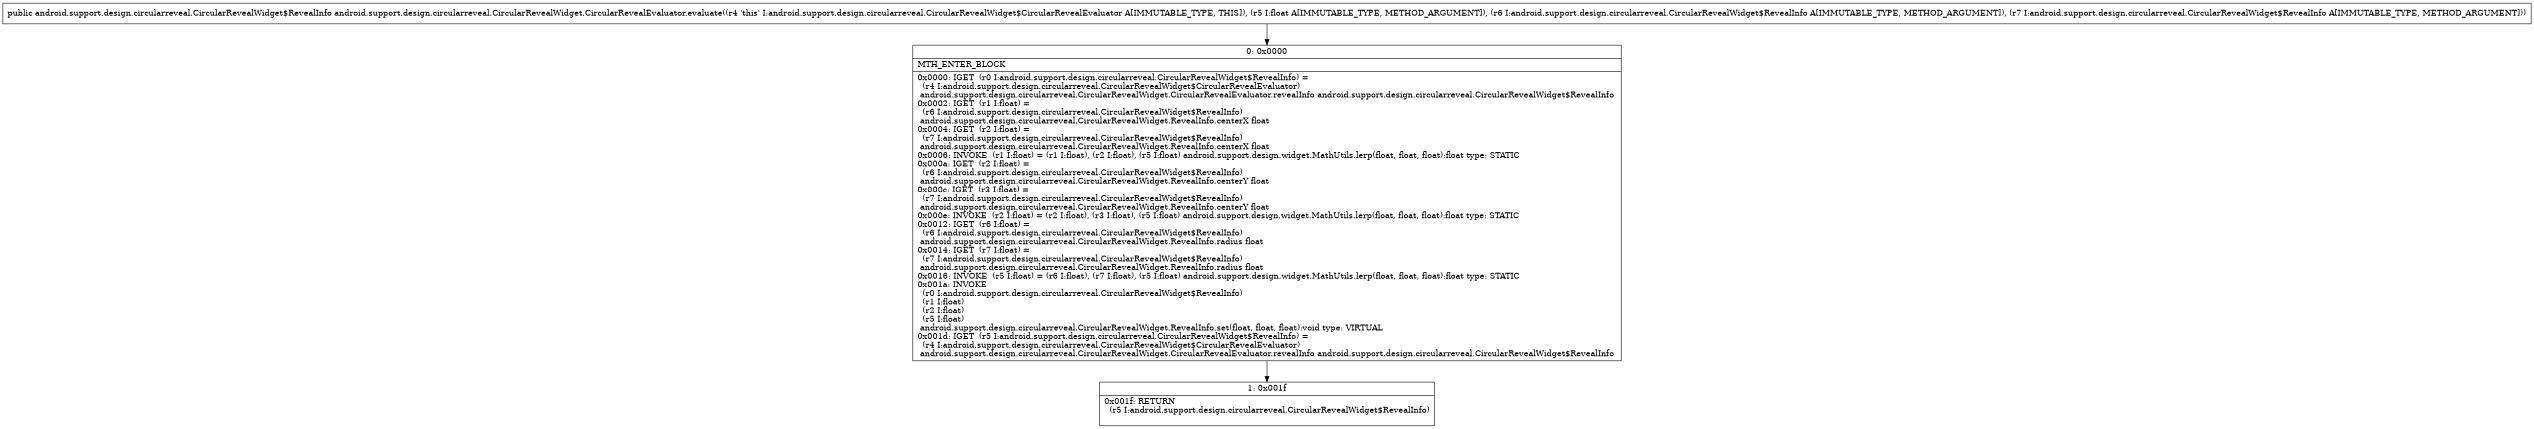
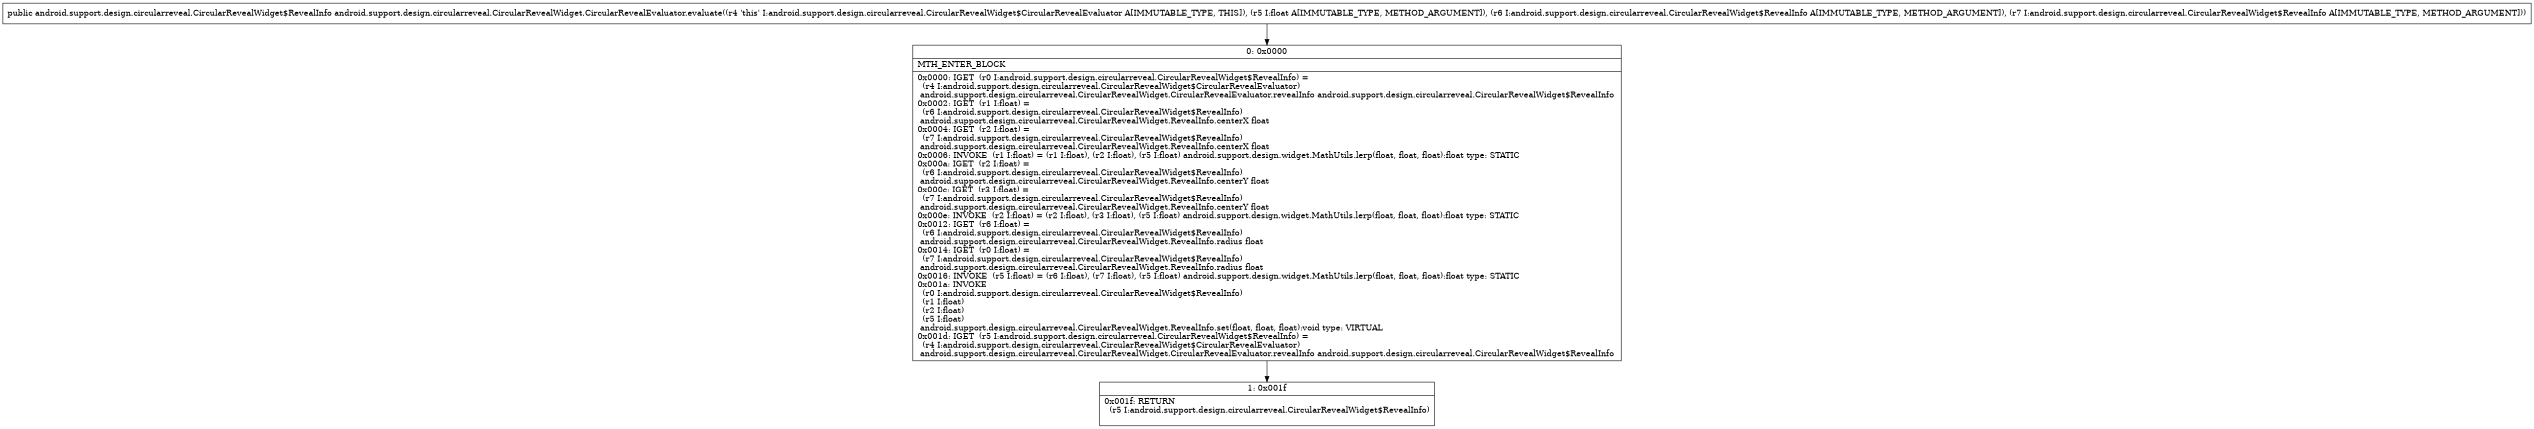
  digraph {
    node [shape=record]
-   n1 [label="{0\:\ 0x0000|MTH_ENTER_BLOCK\l|0x0000: IGET  (r0 I:android.support.design.circularreveal.CircularRevealWidget$RevealInfo) = \l  (r4 I:android.support.design.circularreveal.CircularRevealWidget$CircularRevealEvaluator)\l android.support.design.circularreveal.CircularRevealWidget.CircularRevealEvaluator.revealInfo android.support.design.circularreveal.CircularRevealWidget$RevealInfo \l0x0002: IGET  (r1 I:float) = \l  (r6 I:android.support.design.circularreveal.CircularRevealWidget$RevealInfo)\l android.support.design.circularreveal.CircularRevealWidget.RevealInfo.centerX float \l0x0004: IGET  (r2 I:float) = \l  (r7 I:android.support.design.circularreveal.CircularRevealWidget$RevealInfo)\l android.support.design.circularreveal.CircularRevealWidget.RevealInfo.centerX float \l0x0006: INVOKE  (r1 I:float) = (r1 I:float), (r2 I:float), (r5 I:float) android.support.design.widget.MathUtils.lerp(float, float, float):float type: STATIC \l0x000a: IGET  (r2 I:float) = \l  (r6 I:android.support.design.circularreveal.CircularRevealWidget$RevealInfo)\l android.support.design.circularreveal.CircularRevealWidget.RevealInfo.centerY float \l0x000c: IGET  (r3 I:float) = \l  (r7 I:android.support.design.circularreveal.CircularRevealWidget$RevealInfo)\l android.support.design.circularreveal.CircularRevealWidget.RevealInfo.centerY float \l0x000e: INVOKE  (r2 I:float) = (r2 I:float), (r3 I:float), (r5 I:float) android.support.design.widget.MathUtils.lerp(float, float, float):float type: STATIC \l0x0012: IGET  (r6 I:float) = \l  (r6 I:android.support.design.circularreveal.CircularRevealWidget$RevealInfo)\l android.support.design.circularreveal.CircularRevealWidget.RevealInfo.radius float \l0x0014: IGET  (r7 I:float) = \l  (r7 I:android.support.design.circularreveal.CircularRevealWidget$RevealInfo)\l android.support.design.circularreveal.CircularRevealWidget.RevealInfo.radius float \l0x0016: INVOKE  (r5 I:float) = (r6 I:float), (r7 I:float), (r5 I:float) android.support.design.widget.MathUtils.lerp(float, float, float):float type: STATIC \l0x001a: INVOKE  \l  (r0 I:android.support.design.circularreveal.CircularRevealWidget$RevealInfo)\l  (r1 I:float)\l  (r2 I:float)\l  (r5 I:float)\l android.support.design.circularreveal.CircularRevealWidget.RevealInfo.set(float, float, float):void type: VIRTUAL \l0x001d: IGET  (r5 I:android.support.design.circularreveal.CircularRevealWidget$RevealInfo) = \l  (r4 I:android.support.design.circularreveal.CircularRevealWidget$CircularRevealEvaluator)\l android.support.design.circularreveal.CircularRevealWidget.CircularRevealEvaluator.revealInfo android.support.design.circularreveal.CircularRevealWidget$RevealInfo \l}"]
+   n1 [label="{0\:\ 0x0000|MTH_ENTER_BLOCK\l|0x0000: IGET  (r0 I:android.support.design.circularreveal.CircularRevealWidget$RevealInfo) = \l  (r4 I:android.support.design.circularreveal.CircularRevealWidget$CircularRevealEvaluator)\l android.support.design.circularreveal.CircularRevealWidget.CircularRevealEvaluator.revealInfo android.support.design.circularreveal.CircularRevealWidget$RevealInfo \l0x0002: IGET  (r1 I:float) = \l  (r6 I:android.support.design.circularreveal.CircularRevealWidget$RevealInfo)\l android.support.design.circularreveal.CircularRevealWidget.RevealInfo.centerX float \l0x0004: IGET  (r2 I:float) = \l  (r7 I:android.support.design.circularreveal.CircularRevealWidget$RevealInfo)\l android.support.design.circularreveal.CircularRevealWidget.RevealInfo.centerX float \l0x0006: INVOKE  (r1 I:float) = (r1 I:float), (r2 I:float), (r5 I:float) android.support.design.widget.MathUtils.lerp(float, float, float):float type: STATIC \l0x000a: IGET  (r2 I:float) = \l  (r6 I:android.support.design.circularreveal.CircularRevealWidget$RevealInfo)\l android.support.design.circularreveal.CircularRevealWidget.RevealInfo.centerY float \l0x000c: IGET  (r3 I:float) = \l  (r7 I:android.support.design.circularreveal.CircularRevealWidget$RevealInfo)\l android.support.design.circularreveal.CircularRevealWidget.RevealInfo.centerY float \l0x000e: INVOKE  (r2 I:float) = (r2 I:float), (r3 I:float), (r5 I:float) android.support.design.widget.MathUtils.lerp(float, float, float):float type: STATIC \l0x0012: IGET  (r6 I:float) = \l  (r6 I:android.support.design.circularreveal.CircularRevealWidget$RevealInfo)\l android.support.design.circularreveal.CircularRevealWidget.RevealInfo.radius float \l0x0014: IGET  (r0 I:float) = \l  (r7 I:android.support.design.circularreveal.CircularRevealWidget$RevealInfo)\l android.support.design.circularreveal.CircularRevealWidget.RevealInfo.radius float \l0x0016: INVOKE  (r5 I:float) = (r6 I:float), (r7 I:float), (r5 I:float) android.support.design.widget.MathUtils.lerp(float, float, float):float type: STATIC \l0x001a: INVOKE  \l  (r0 I:android.support.design.circularreveal.CircularRevealWidget$RevealInfo)\l  (r1 I:float)\l  (r2 I:float)\l  (r5 I:float)\l android.support.design.circularreveal.CircularRevealWidget.RevealInfo.set(float, float, float):void type: VIRTUAL \l0x001d: IGET  (r5 I:android.support.design.circularreveal.CircularRevealWidget$RevealInfo) = \l  (r4 I:android.support.design.circularreveal.CircularRevealWidget$CircularRevealEvaluator)\l android.support.design.circularreveal.CircularRevealWidget.CircularRevealEvaluator.revealInfo android.support.design.circularreveal.CircularRevealWidget$RevealInfo \l}"]
    n2 [label="{1\:\ 0x001f|0x001f: RETURN  \l  (r5 I:android.support.design.circularreveal.CircularRevealWidget$RevealInfo)\l \l}"]
    n3 [label="{public android.support.design.circularreveal.CircularRevealWidget$RevealInfo android.support.design.circularreveal.CircularRevealWidget.CircularRevealEvaluator.evaluate((r4 'this' I:android.support.design.circularreveal.CircularRevealWidget$CircularRevealEvaluator A[IMMUTABLE_TYPE, THIS]), (r5 I:float A[IMMUTABLE_TYPE, METHOD_ARGUMENT]), (r6 I:android.support.design.circularreveal.CircularRevealWidget$RevealInfo A[IMMUTABLE_TYPE, METHOD_ARGUMENT]), (r7 I:android.support.design.circularreveal.CircularRevealWidget$RevealInfo A[IMMUTABLE_TYPE, METHOD_ARGUMENT])) }"]
    n1 -> n2
    n3 -> n1
  }
